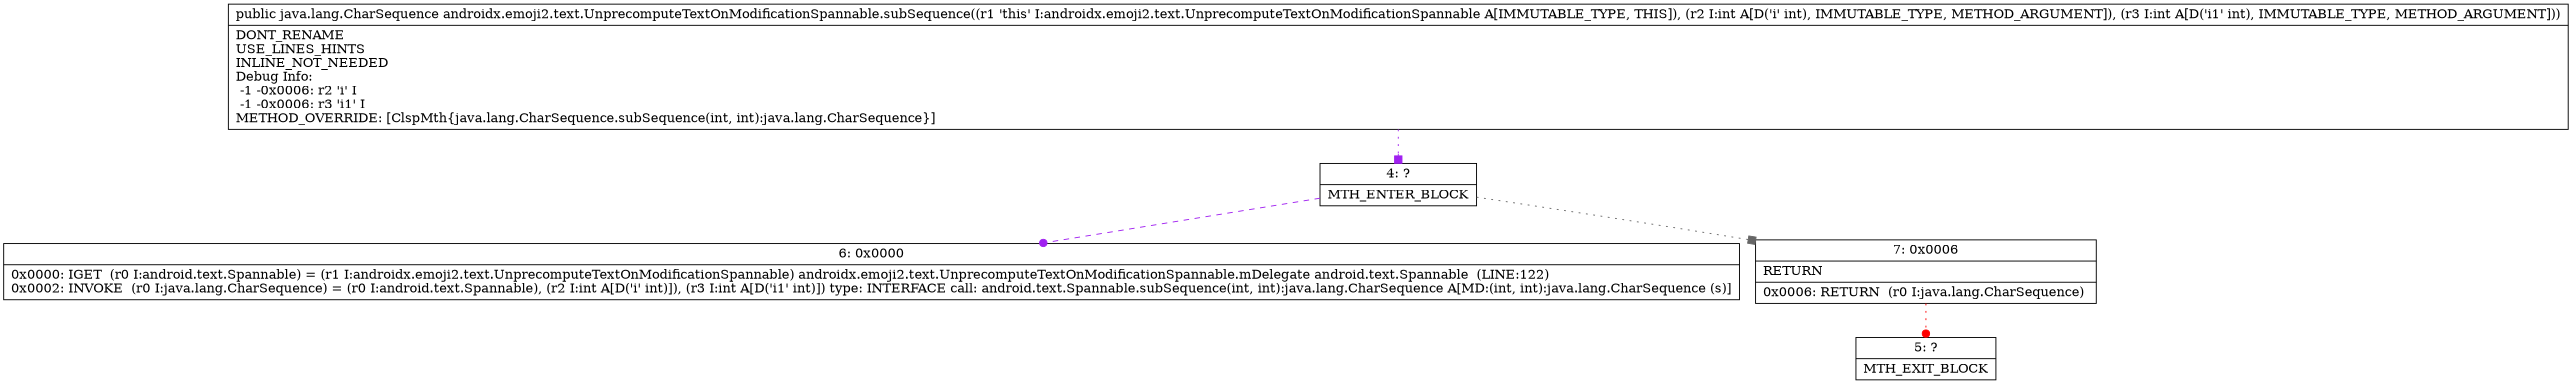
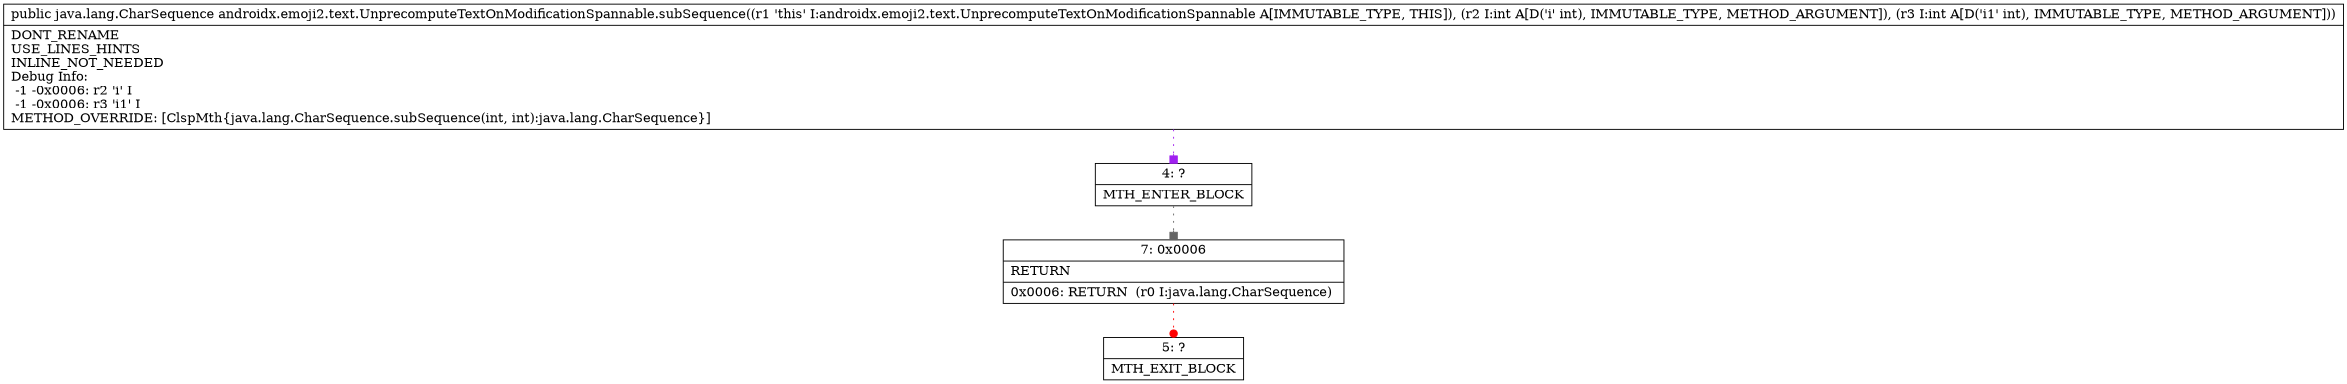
  digraph {
    node [shape=record]
    edge [arrowhead=dot color=purple style=dotted]
    n1 [label="{4\:\ ?|MTH_ENTER_BLOCK\l}"]
-   n2 [label="{6\:\ 0x0000|0x0000: IGET  (r0 I:android.text.Spannable) = (r1 I:androidx.emoji2.text.UnprecomputeTextOnModificationSpannable) androidx.emoji2.text.UnprecomputeTextOnModificationSpannable.mDelegate android.text.Spannable  (LINE:122)\l0x0002: INVOKE  (r0 I:java.lang.CharSequence) = (r0 I:android.text.Spannable), (r2 I:int A[D('i' int)]), (r3 I:int A[D('i1' int)]) type: INTERFACE call: android.text.Spannable.subSequence(int, int):java.lang.CharSequence A[MD:(int, int):java.lang.CharSequence (s)]\l}"]
    n3 [label="{7\:\ 0x0006|RETURN\l|0x0006: RETURN  (r0 I:java.lang.CharSequence) \l}"]
    n4 [label="{5\:\ ?|MTH_EXIT_BLOCK\l}"]
    n5 [label="{public java.lang.CharSequence androidx.emoji2.text.UnprecomputeTextOnModificationSpannable.subSequence((r1 'this' I:androidx.emoji2.text.UnprecomputeTextOnModificationSpannable A[IMMUTABLE_TYPE, THIS]), (r2 I:int A[D('i' int), IMMUTABLE_TYPE, METHOD_ARGUMENT]), (r3 I:int A[D('i1' int), IMMUTABLE_TYPE, METHOD_ARGUMENT]))  | DONT_RENAME\lUSE_LINES_HINTS\lINLINE_NOT_NEEDED\lDebug Info:\l  \-1 \-0x0006: r2 'i' I\l  \-1 \-0x0006: r3 'i1' I\lMETHOD_OVERRIDE: [ClspMth\{java.lang.CharSequence.subSequence(int, int):java.lang.CharSequence\}]\l}"]
-   n1 -> n2 [style=dashed]
    n1 -> n3 [arrowhead=box color=gray40]
    n3 -> n4 [color=red]
    n5 -> n1 [arrowhead=box]
  }
